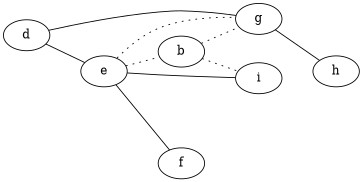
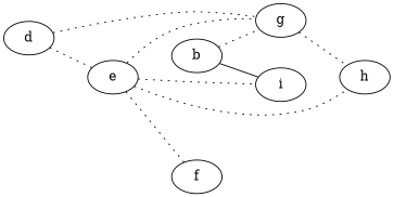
  graph {
    rankdir=LR
    edge [style=dotted]
    b
    i
    g
    h
    d
    e
    f
-   b -- i
+   b -- i [style=solid]
    b -- g
-   g -- h [style=solid]
-   d -- g [style=solid]
-   d -- e [style=""]
-   e -- i [style=""]
+   g -- h
+   d -- g
+   d -- e
+   e -- i
    e -- g
-   e -- b
-   e -- f [style=solid]
+   e -- h
+   e -- f
  }
